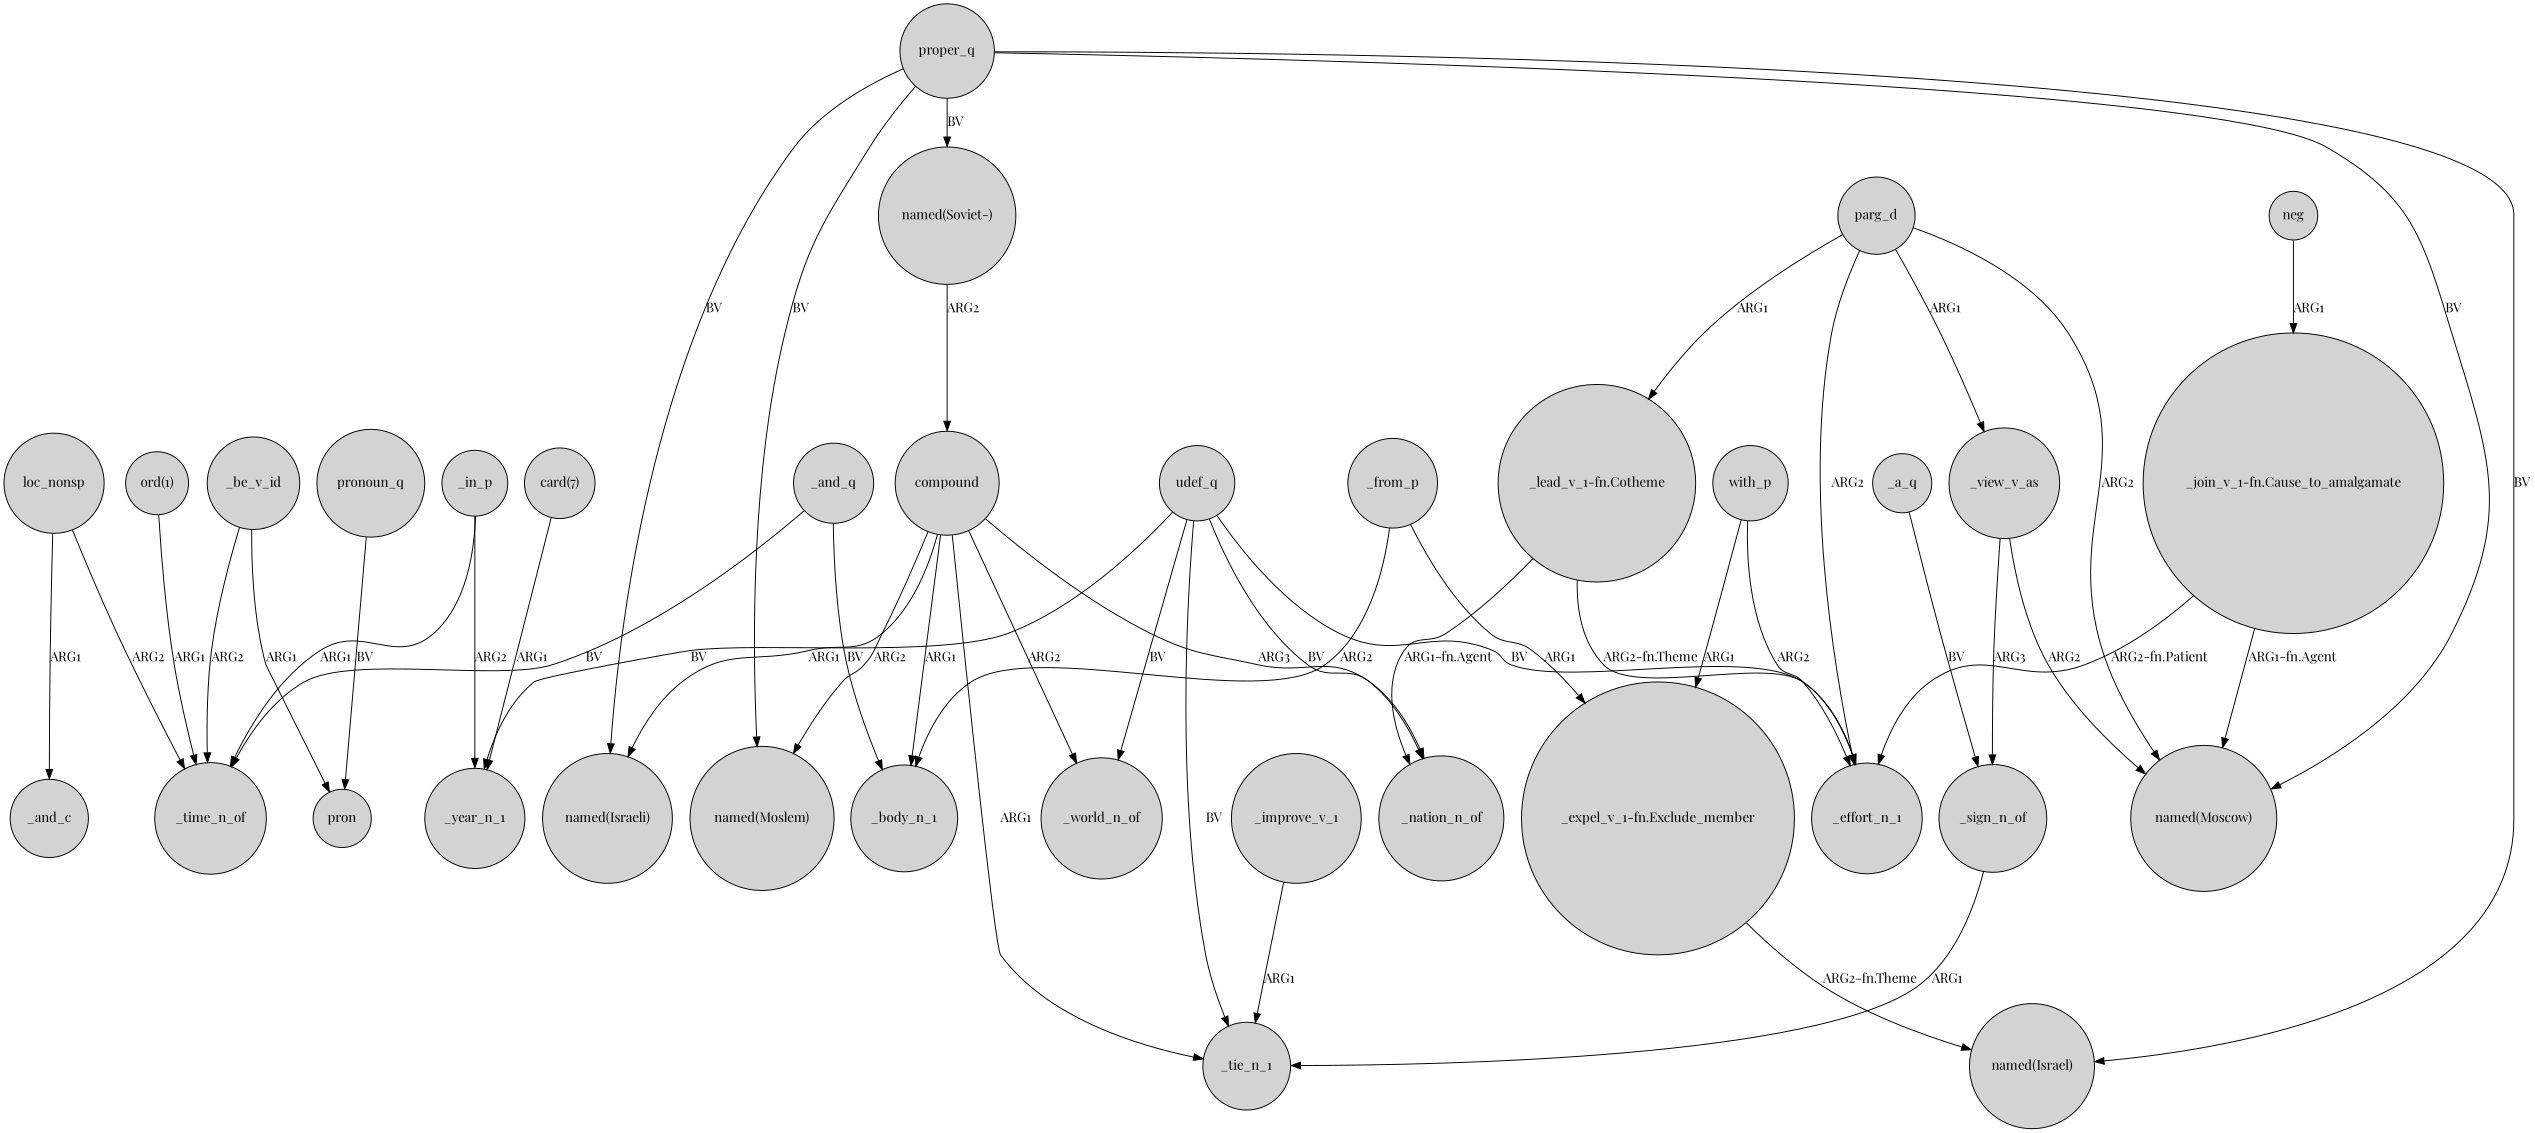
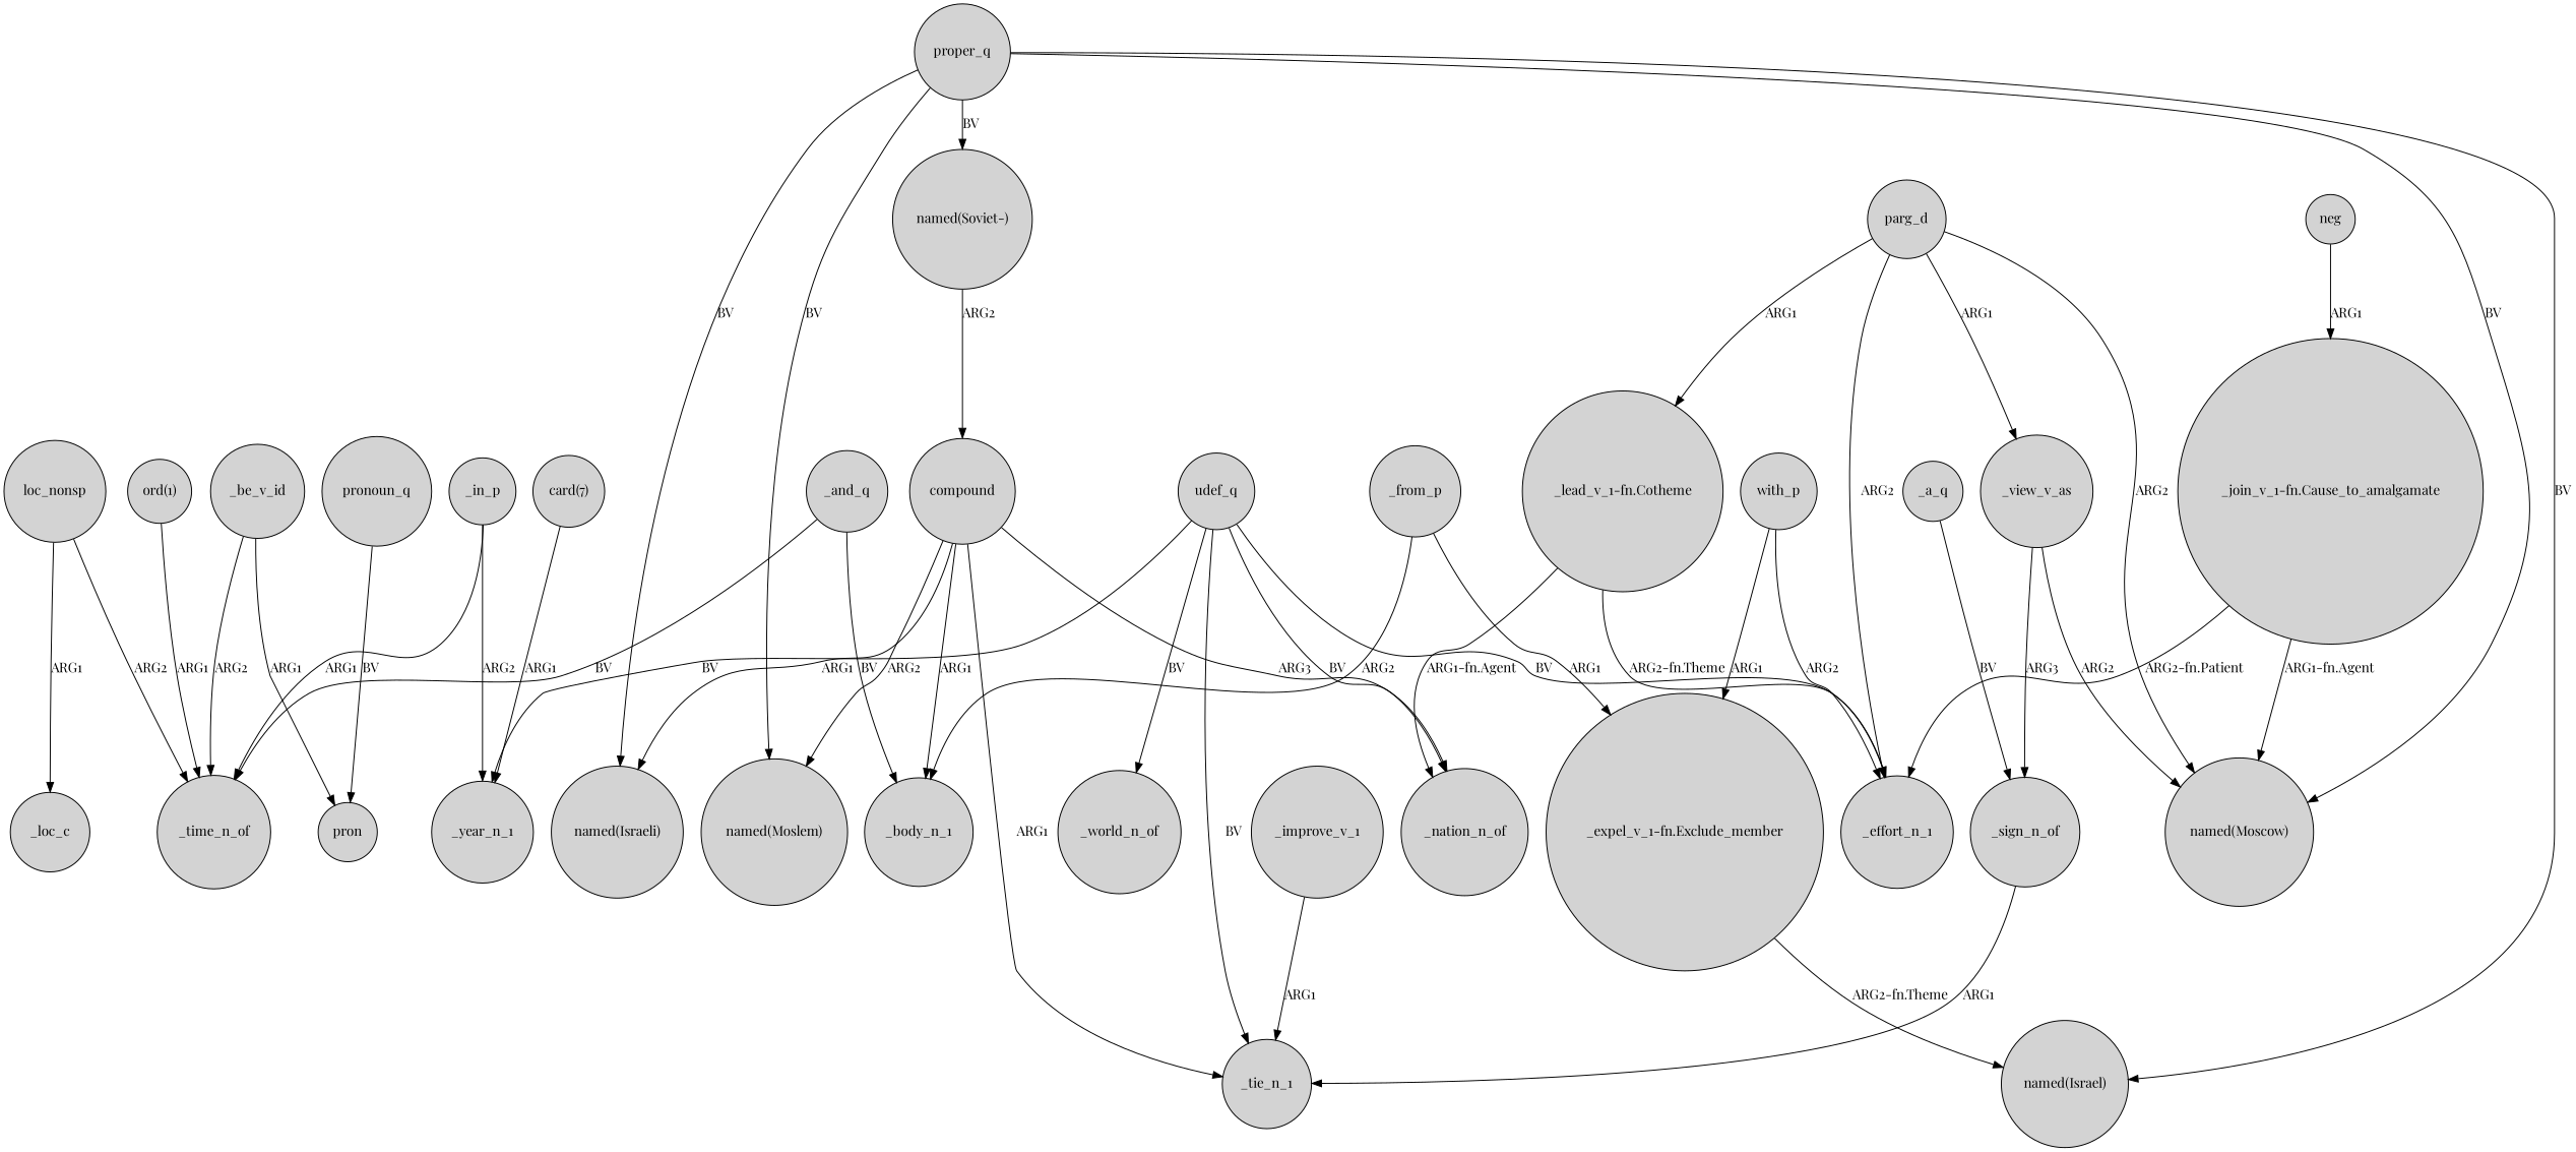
  digraph {
    fontname="Playfair Display"
    node [fontname="Playfair Display" shape=circle style=filled]
    edge [fontname="Playfair Display"]
    loc_nonsp
-   _and_c
+   _and_c [label=_loc_c]
    _time_n_of
    compound
    "named(Israeli)"
    _nation_n_of
    _world_n_of
    _tie_n_1
    _body_n_1
    "named(Moslem)"
    "named(Soviet-)"
    proper_q
    "named(Moscow)"
    "named(Israel)"
    "_lead_v_1-fn.Cotheme"
    _effort_n_1
    _in_p
    _year_n_1
    parg_d
    _view_v_as
    _sign_n_of
    with_p
    "_expel_v_1-fn.Exclude_member"
    udef_q
    "_join_v_1-fn.Cause_to_amalgamate"
    _a_q
    neg
    _be_v_id
    pron
    _from_p
    n31 [label=_and_q]
    pronoun_q
    _improve_v_1
    "ord(1)"
    "card(7)"
    loc_nonsp -> _and_c [label=ARG1]
    loc_nonsp -> _time_n_of [label=ARG2]
    compound -> "named(Israeli)" [label=ARG1]
    compound -> _nation_n_of [label=ARG3]
-   compound -> _world_n_of [label=ARG2]
    compound -> _tie_n_1 [label=ARG1]
    compound -> _body_n_1 [label=ARG1]
    compound -> "named(Moslem)" [label=ARG2]
    "named(Soviet-)" -> compound [label=ARG2]
    proper_q -> "named(Israeli)" [label=BV]
    proper_q -> "named(Moslem)" [label=BV]
    proper_q -> "named(Soviet-)" [label=BV]
    proper_q -> "named(Moscow)" [label=BV]
    proper_q -> "named(Israel)" [label=BV]
    "_lead_v_1-fn.Cotheme" -> _nation_n_of [label="ARG1-fn.Agent"]
    "_lead_v_1-fn.Cotheme" -> _effort_n_1 [label="ARG2-fn.Theme"]
    _in_p -> _time_n_of [label=ARG1]
    _in_p -> _year_n_1 [label=ARG2]
    parg_d -> "named(Moscow)" [label=ARG2]
    parg_d -> "_lead_v_1-fn.Cotheme" [label=ARG1]
    parg_d -> _effort_n_1 [label=ARG2]
    parg_d -> _view_v_as [label=ARG1]
    _view_v_as -> "named(Moscow)" [label=ARG2]
    _view_v_as -> _sign_n_of [label=ARG3]
    _sign_n_of -> _tie_n_1 [label=ARG1]
    with_p -> _effort_n_1 [label=ARG2]
    with_p -> "_expel_v_1-fn.Exclude_member" [label=ARG1]
    "_expel_v_1-fn.Exclude_member" -> "named(Israel)" [label="ARG2-fn.Theme"]
    udef_q -> _nation_n_of [label=BV]
    udef_q -> _world_n_of [label=BV]
    udef_q -> _tie_n_1 [label=BV]
    udef_q -> _effort_n_1 [label=BV]
    udef_q -> _year_n_1 [label=BV]
    "_join_v_1-fn.Cause_to_amalgamate" -> "named(Moscow)" [label="ARG1-fn.Agent"]
    "_join_v_1-fn.Cause_to_amalgamate" -> _effort_n_1 [label="ARG2-fn.Patient"]
    _a_q -> _sign_n_of [label=BV]
    neg -> "_join_v_1-fn.Cause_to_amalgamate" [label=ARG1]
    _be_v_id -> _time_n_of [label=ARG2]
    _be_v_id -> pron [label=ARG1]
    _from_p -> _body_n_1 [label=ARG2]
    _from_p -> "_expel_v_1-fn.Exclude_member" [label=ARG1]
    n31 -> _time_n_of [label=BV]
    n31 -> _body_n_1 [label=BV]
    pronoun_q -> pron [label=BV]
    _improve_v_1 -> _tie_n_1 [label=ARG1]
    "ord(1)" -> _time_n_of [label=ARG1]
    "card(7)" -> _year_n_1 [label=ARG1]
  }
